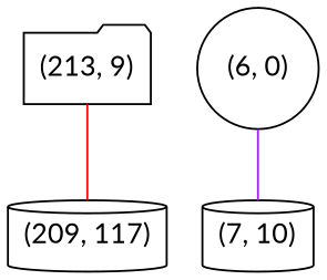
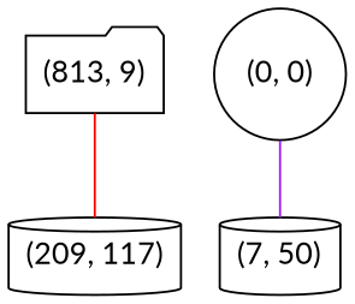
  graph {
    fontname=Lato
    node [fontname=Lato shape=cylinder]
    edge [fontname=Lato]
-   "(213, 9)" [shape=folder]
+   "(213, 9)" [shape=folder label="(813, 9)"]
    "(209, 117)"
-   "(0, 0)" [shape=circle label="(6, 0)"]
-   "(7, 10)"
+   "(0, 0)" [shape=circle]
+   "(7, 10)" [label="(7, 50)"]
    "(213, 9)" -- "(209, 117)" [color=red weight=1]
    "(0, 0)" -- "(7, 10)" [color=purple weight=4]
  }
